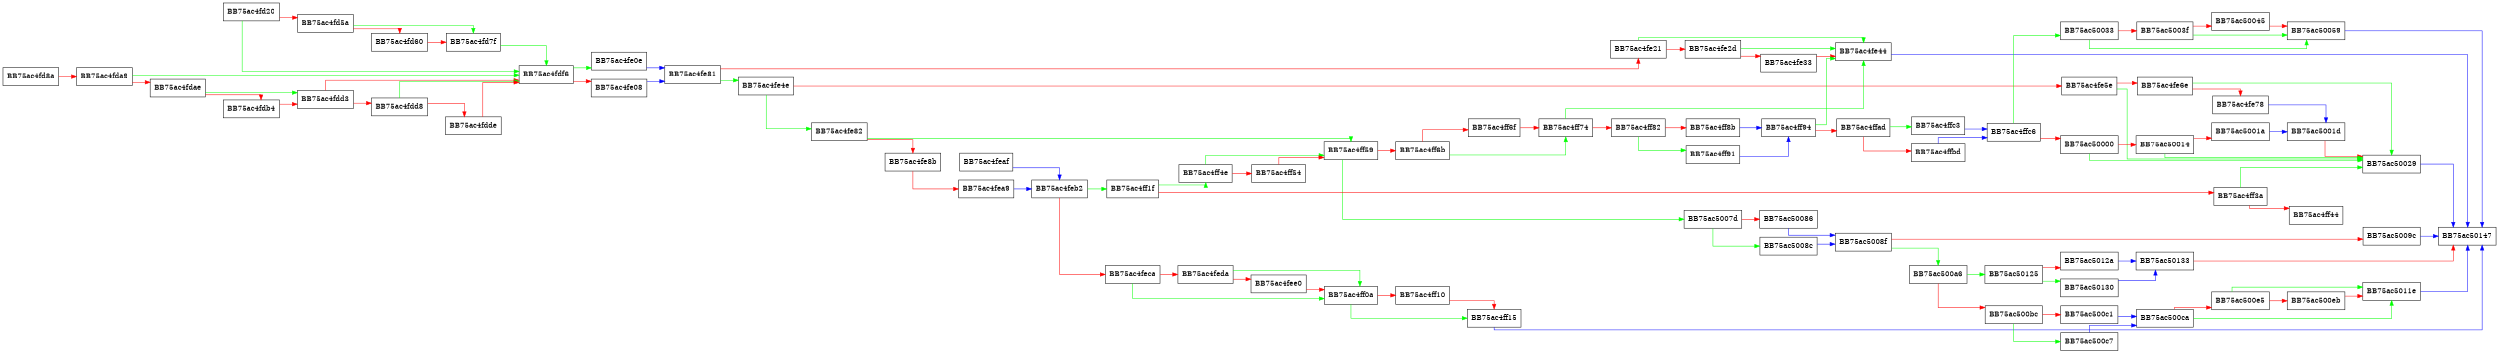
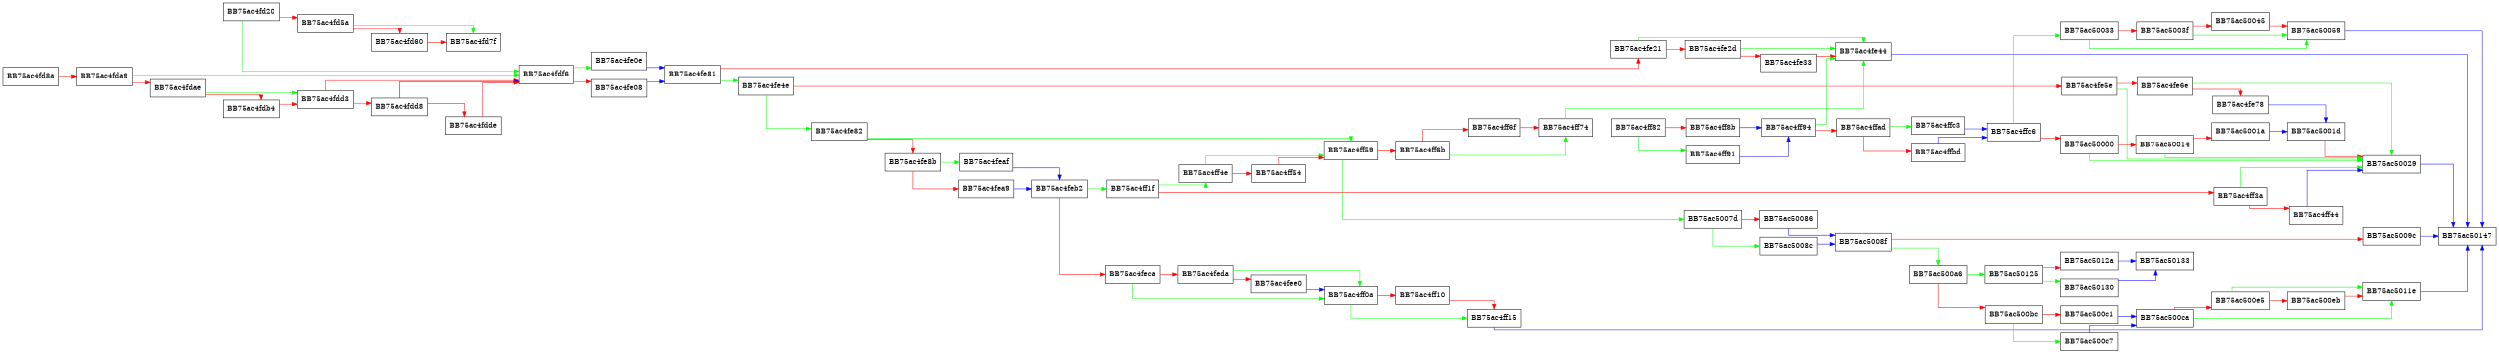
  digraph {
    rankdir=LR
    splines=ortho
    node [shape=box]
    edge [color=red]
    BB75ac4fd20
    BB75ac4fdf6
    BB75ac4fd5a
    BB75ac4fe0e
    BB75ac4fe08
    BB75ac4fd7f
    BB75ac4fd60
    n8 [label=BB75ac4fe81]
    BB75ac4fda9
    BB75ac4fdae
    BB75ac4fd8a
    BB75ac4fdd3
    BB75ac4fdb4
    BB75ac4fdd8
    BB75ac4fdde
    BB75ac4fe4e
    BB75ac4fe21
    BB75ac4fe82
    BB75ac4fe5e
    BB75ac4fe44
    BB75ac4fe2d
    BB75ac4ff59
    BB75ac4fe8b
    BB75ac50029
    BB75ac4fe6e
    BB75ac50147
    BB75ac4fe33
    BB75ac5007d
    BB75ac4ff6b
    BB75ac4feaf
    BB75ac4fea9
    BB75ac4fe78
    BB75ac5001d
    BB75ac5008c
    BB75ac50086
    BB75ac4ff74
    BB75ac4ff6f
    BB75ac4feb2
    BB75ac4ff1f
    BB75ac4feca
    BB75ac4ff4e
    BB75ac4ff3a
    BB75ac4ff0a
    BB75ac4feda
    BB75ac4ff54
    BB75ac4ff44
    BB75ac4ff15
    BB75ac4ff10
    BB75ac4fee0
    BB75ac5008f
    BB75ac4ff82
    BB75ac4ff91
    BB75ac4ff8b
    BB75ac4ff94
    BB75ac4ffad
    BB75ac4ffc3
    BB75ac4ffbd
    BB75ac4ffc6
    BB75ac50033
    BB75ac50000
    BB75ac50059
    BB75ac5003f
    BB75ac50014
    BB75ac50045
    BB75ac5001a
    BB75ac500a6
    BB75ac5009c
    BB75ac50125
    BB75ac500bc
    BB75ac50130
    BB75ac5012a
    BB75ac500c7
    BB75ac500c1
    BB75ac50133
    BB75ac500ca
    BB75ac5011e
    BB75ac500e5
    BB75ac500eb
    BB75ac4fd20 -> BB75ac4fdf6 [color=green]
    BB75ac4fd20 -> BB75ac4fd5a
    BB75ac4fdf6 -> BB75ac4fe0e [color=green]
    BB75ac4fdf6 -> BB75ac4fe08
    BB75ac4fd5a -> BB75ac4fd7f [color=green]
    BB75ac4fd5a -> BB75ac4fd60
    BB75ac4fe0e -> n8 [color=blue]
    BB75ac4fe08 -> n8 [color=blue]
-   BB75ac4fd7f -> BB75ac4fdf6 [color=green]
    BB75ac4fd60 -> BB75ac4fd7f
    n8 -> BB75ac4fe4e [color=green]
    n8 -> BB75ac4fe21
    BB75ac4fda9 -> BB75ac4fdf6 [color=green]
    BB75ac4fda9 -> BB75ac4fdae
    BB75ac4fdae -> BB75ac4fdd3 [color=green]
    BB75ac4fdae -> BB75ac4fdb4
    BB75ac4fd8a -> BB75ac4fda9
    BB75ac4fdd3 -> BB75ac4fdf6
    BB75ac4fdd3 -> BB75ac4fdd8
    BB75ac4fdb4 -> BB75ac4fdd3
-   BB75ac4fdd8 -> BB75ac4fdf6 [color=green]
+   BB75ac4fdd8 -> BB75ac4fdf6 [color=blue]
    BB75ac4fdd8 -> BB75ac4fdde
    BB75ac4fdde -> BB75ac4fdf6
    BB75ac4fe4e -> BB75ac4fe82 [color=green]
    BB75ac4fe4e -> BB75ac4fe5e
    BB75ac4fe21 -> BB75ac4fe44 [color=green]
    BB75ac4fe21 -> BB75ac4fe2d
    BB75ac4fe82 -> BB75ac4ff59 [color=green]
    BB75ac4fe82 -> BB75ac4fe8b
    BB75ac4fe5e -> BB75ac50029 [color=green]
    BB75ac4fe5e -> BB75ac4fe6e
    BB75ac4fe44 -> BB75ac50147 [color=blue]
    BB75ac4fe2d -> BB75ac4fe44 [color=green]
    BB75ac4fe2d -> BB75ac4fe33
    BB75ac4ff59 -> BB75ac5007d [color=green]
    BB75ac4ff59 -> BB75ac4ff6b
+   BB75ac4fe8b -> BB75ac4feaf [color=green]
    BB75ac4fe8b -> BB75ac4fea9
    BB75ac50029 -> BB75ac50147 [color=blue]
    BB75ac4fe6e -> BB75ac50029 [color=green]
    BB75ac4fe6e -> BB75ac4fe78
    BB75ac4fe33 -> BB75ac4fe44
    BB75ac5007d -> BB75ac5008c [color=green]
    BB75ac5007d -> BB75ac50086
    BB75ac4ff6b -> BB75ac4ff74 [color=green]
    BB75ac4ff6b -> BB75ac4ff6f
    BB75ac4feaf -> BB75ac4feb2 [color=blue]
    BB75ac4fea9 -> BB75ac4feb2 [color=blue]
    BB75ac4fe78 -> BB75ac5001d [color=blue]
    BB75ac5001d -> BB75ac50029
    BB75ac5008c -> BB75ac5008f [color=blue]
    BB75ac50086 -> BB75ac5008f [color=blue]
    BB75ac4ff74 -> BB75ac4fe44 [color=green]
-   BB75ac4ff74 -> BB75ac4ff82
    BB75ac4ff6f -> BB75ac4ff74
    BB75ac4feb2 -> BB75ac4ff1f [color=green]
    BB75ac4feb2 -> BB75ac4feca
    BB75ac4ff1f -> BB75ac4ff4e [color=green]
    BB75ac4ff1f -> BB75ac4ff3a
    BB75ac4feca -> BB75ac4ff0a [color=green]
    BB75ac4feca -> BB75ac4feda
    BB75ac4ff4e -> BB75ac4ff59 [color=green]
    BB75ac4ff4e -> BB75ac4ff54
    BB75ac4ff3a -> BB75ac50029 [color=green]
    BB75ac4ff3a -> BB75ac4ff44
    BB75ac4ff0a -> BB75ac4ff15 [color=green]
    BB75ac4ff0a -> BB75ac4ff10
    BB75ac4feda -> BB75ac4ff0a [color=green]
    BB75ac4feda -> BB75ac4fee0
    BB75ac4ff54 -> BB75ac4ff59
+   BB75ac4ff44 -> BB75ac50029 [color=blue]
    BB75ac4ff15 -> BB75ac50147 [color=blue]
    BB75ac4ff10 -> BB75ac4ff15
-   BB75ac4fee0 -> BB75ac4ff0a
+   BB75ac4fee0 -> BB75ac4ff0a [color=blue]
    BB75ac5008f -> BB75ac500a6 [color=green]
    BB75ac5008f -> BB75ac5009c
    BB75ac4ff82 -> BB75ac4ff91 [color=green]
    BB75ac4ff82 -> BB75ac4ff8b
    BB75ac4ff91 -> BB75ac4ff94 [color=blue]
    BB75ac4ff8b -> BB75ac4ff94 [color=blue]
    BB75ac4ff94 -> BB75ac4fe44 [color=green]
    BB75ac4ff94 -> BB75ac4ffad
    BB75ac4ffad -> BB75ac4ffc3 [color=green]
    BB75ac4ffad -> BB75ac4ffbd
    BB75ac4ffc3 -> BB75ac4ffc6 [color=blue]
    BB75ac4ffbd -> BB75ac4ffc6 [color=blue]
    BB75ac4ffc6 -> BB75ac50033 [color=green]
    BB75ac4ffc6 -> BB75ac50000
    BB75ac50033 -> BB75ac50059 [color=green]
    BB75ac50033 -> BB75ac5003f
    BB75ac50000 -> BB75ac50029 [color=green]
    BB75ac50000 -> BB75ac50014
    BB75ac50059 -> BB75ac50147 [color=blue]
    BB75ac5003f -> BB75ac50059 [color=green]
    BB75ac5003f -> BB75ac50045
    BB75ac50014 -> BB75ac50029 [color=green]
    BB75ac50014 -> BB75ac5001a
    BB75ac50045 -> BB75ac50059
    BB75ac5001a -> BB75ac5001d [color=blue]
    BB75ac500a6 -> BB75ac50125 [color=green]
    BB75ac500a6 -> BB75ac500bc
    BB75ac5009c -> BB75ac50147 [color=blue]
    BB75ac50125 -> BB75ac50130 [color=green]
    BB75ac50125 -> BB75ac5012a
    BB75ac500bc -> BB75ac500c7 [color=green]
    BB75ac500bc -> BB75ac500c1
    BB75ac50130 -> BB75ac50133 [color=blue]
    BB75ac5012a -> BB75ac50133 [color=blue]
    BB75ac500c7 -> BB75ac500ca [color=blue]
    BB75ac500c1 -> BB75ac500ca [color=blue]
-   BB75ac50133 -> BB75ac50147
    BB75ac500ca -> BB75ac5011e [color=green]
    BB75ac500ca -> BB75ac500e5
    BB75ac5011e -> BB75ac50147 [color=blue]
    BB75ac500e5 -> BB75ac5011e [color=green]
    BB75ac500e5 -> BB75ac500eb
    BB75ac500eb -> BB75ac5011e
  }
